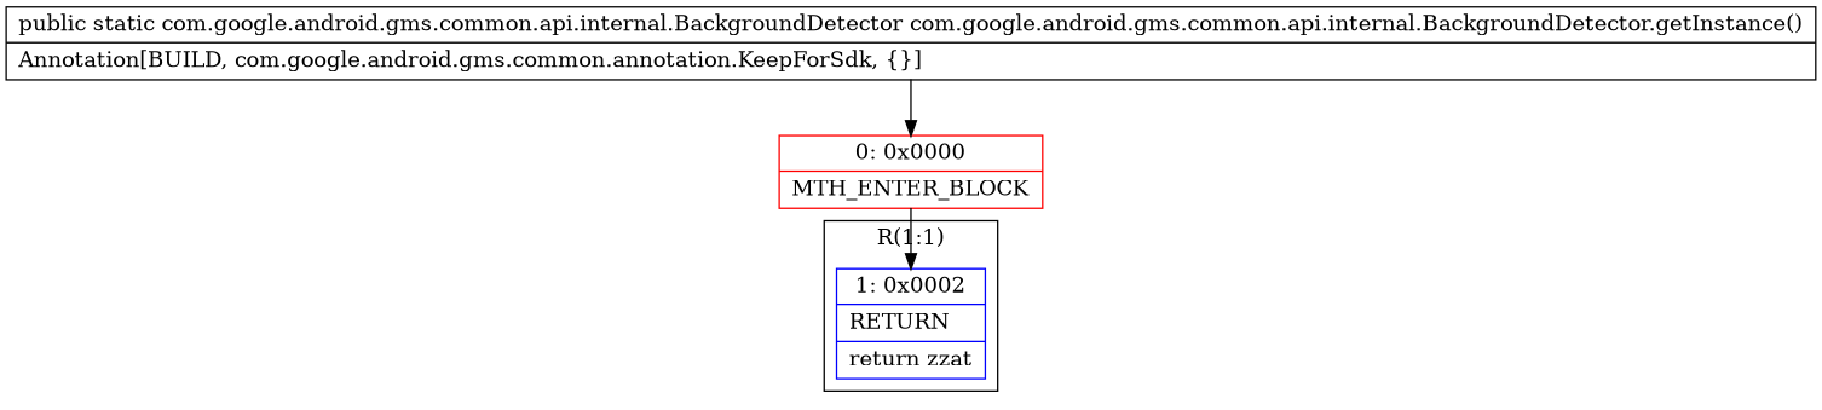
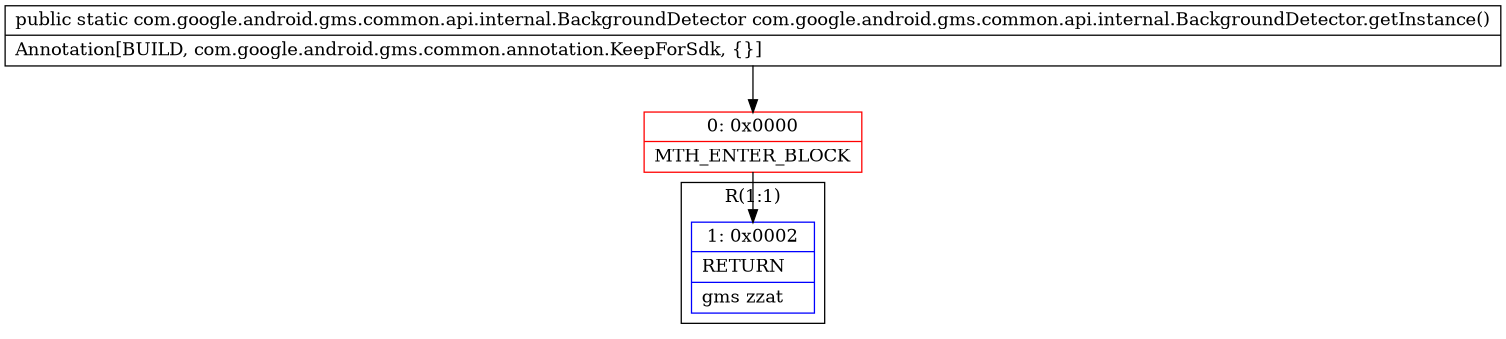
  digraph {
    node [shape=record]
-   n1 [color=blue label="{1\:\ 0x0002|RETURN\l|return zzat\l}"]
+   n1 [color=blue label="{1\:\ 0x0002|RETURN\l|gms zzat\l}"]
    n2 [color=red label="{0\:\ 0x0000|MTH_ENTER_BLOCK\l}"]
    n3 [label="{public static com.google.android.gms.common.api.internal.BackgroundDetector com.google.android.gms.common.api.internal.BackgroundDetector.getInstance()  | Annotation[BUILD, com.google.android.gms.common.annotation.KeepForSdk, \{\}]\l}"]
    subgraph cluster_1 {
      label="R(1:1)"
      n1
    }
    n2 -> n1
    n3 -> n2
  }
